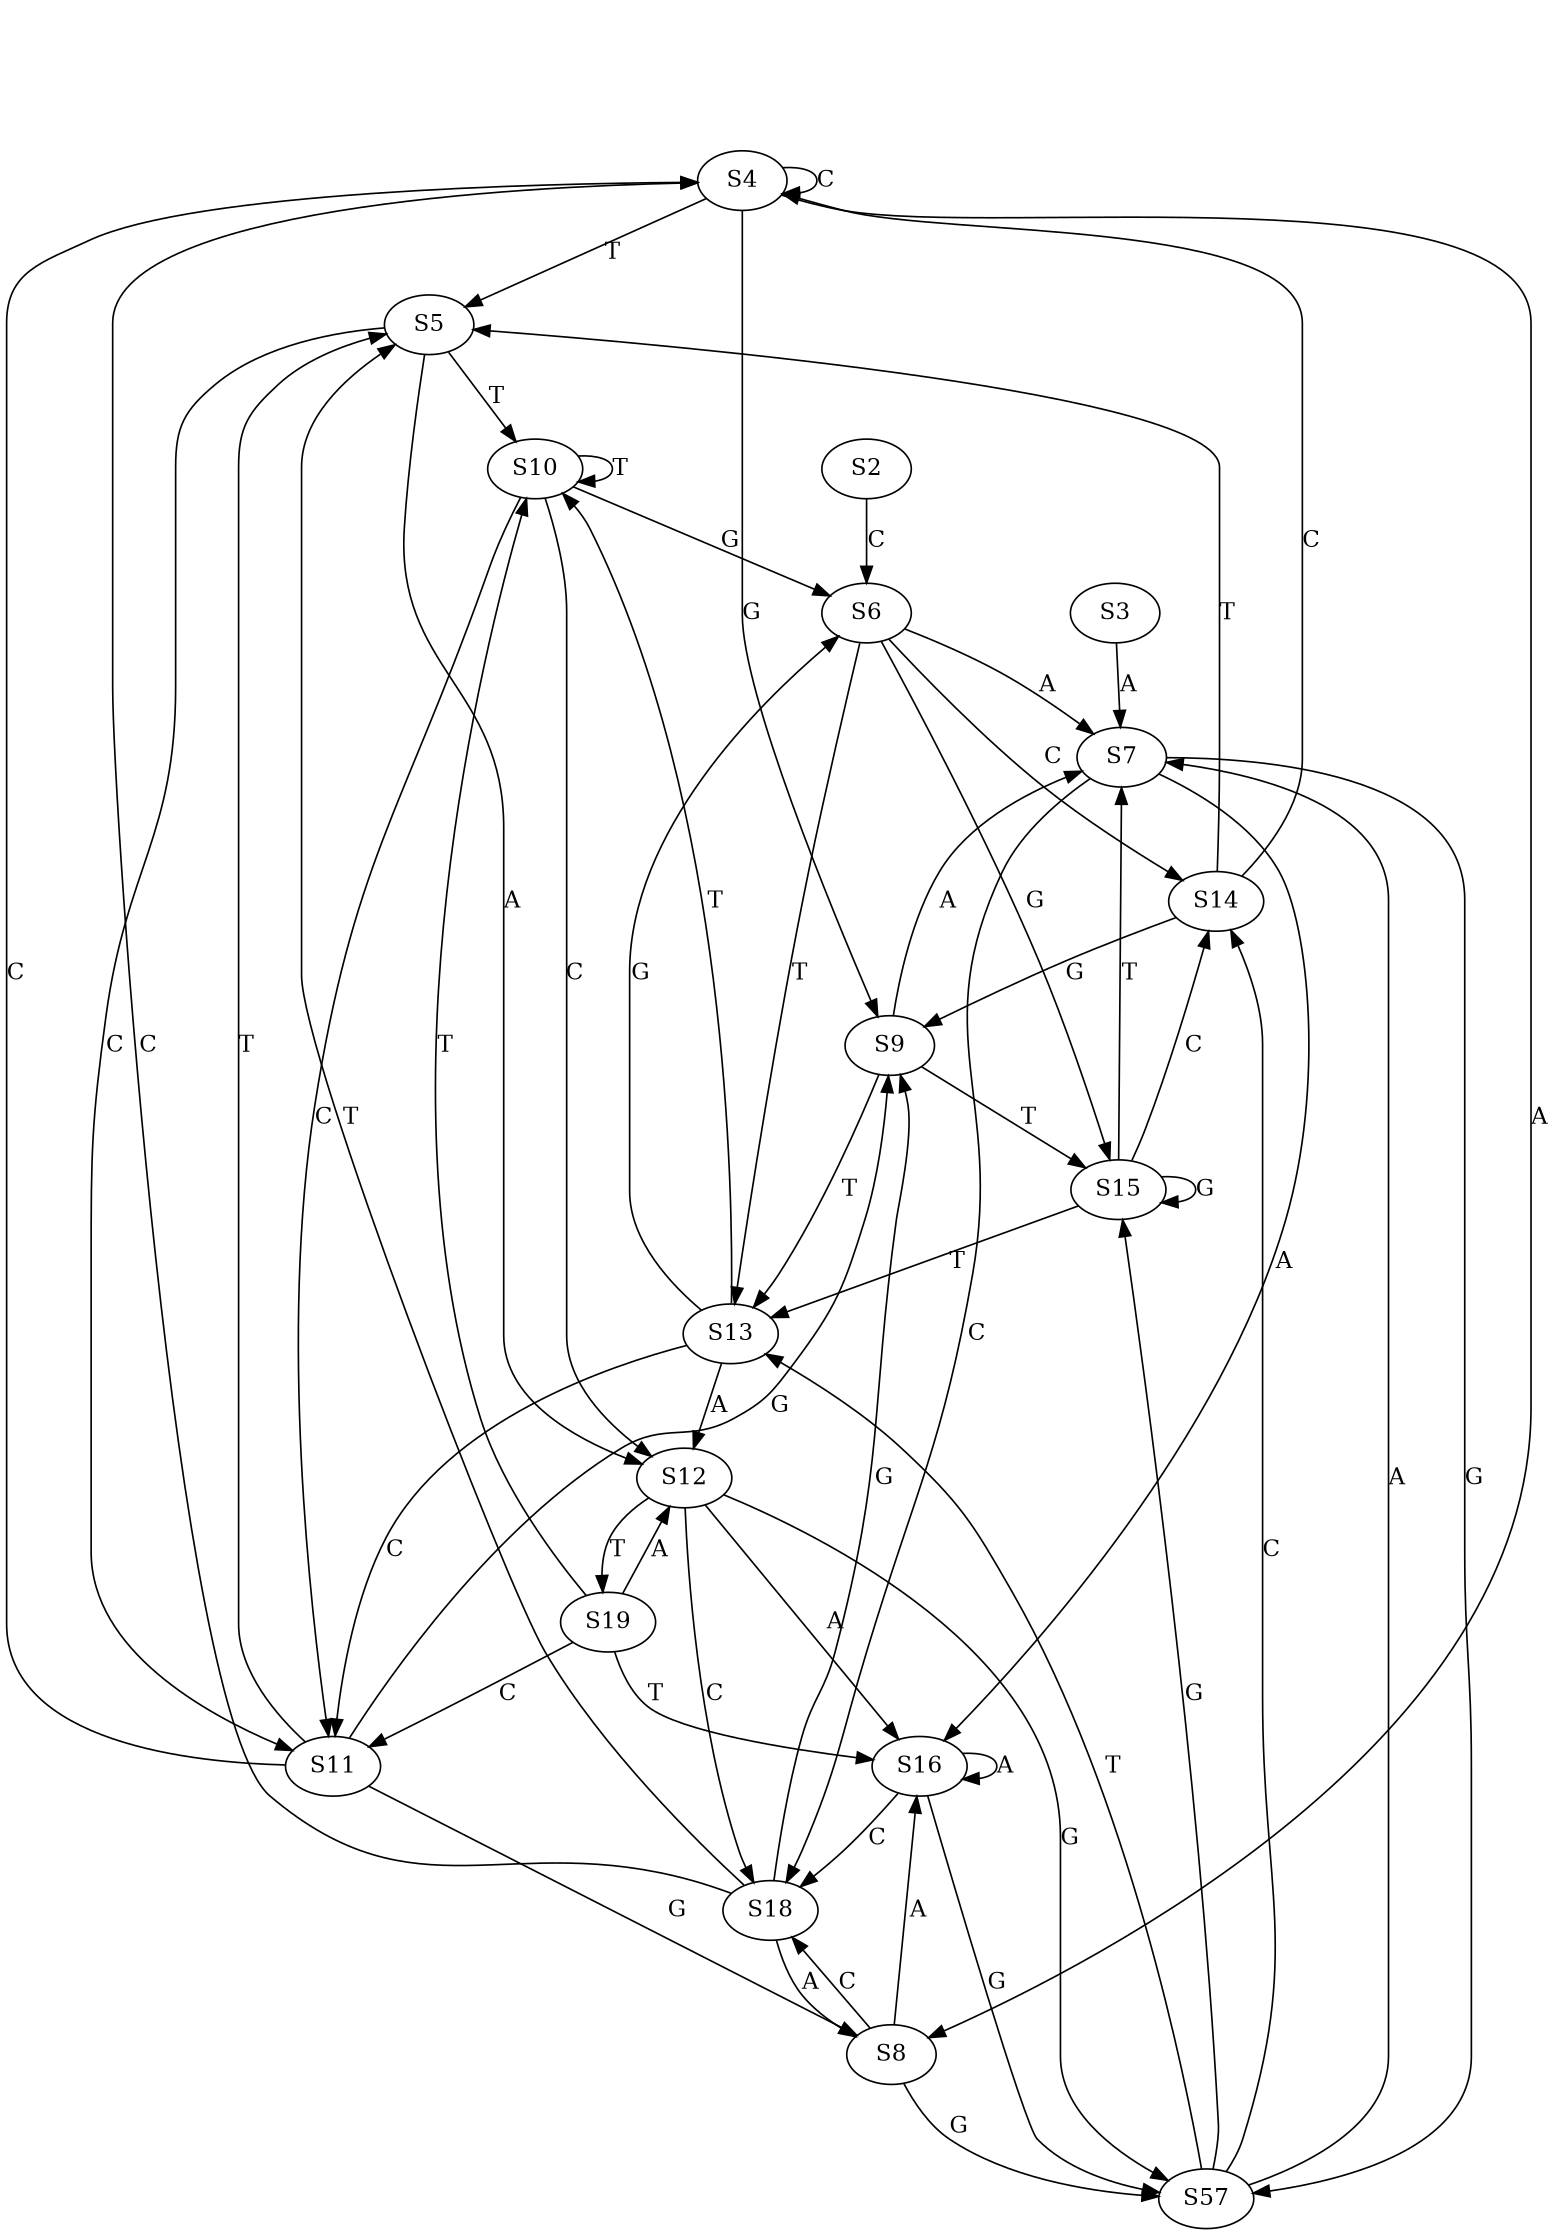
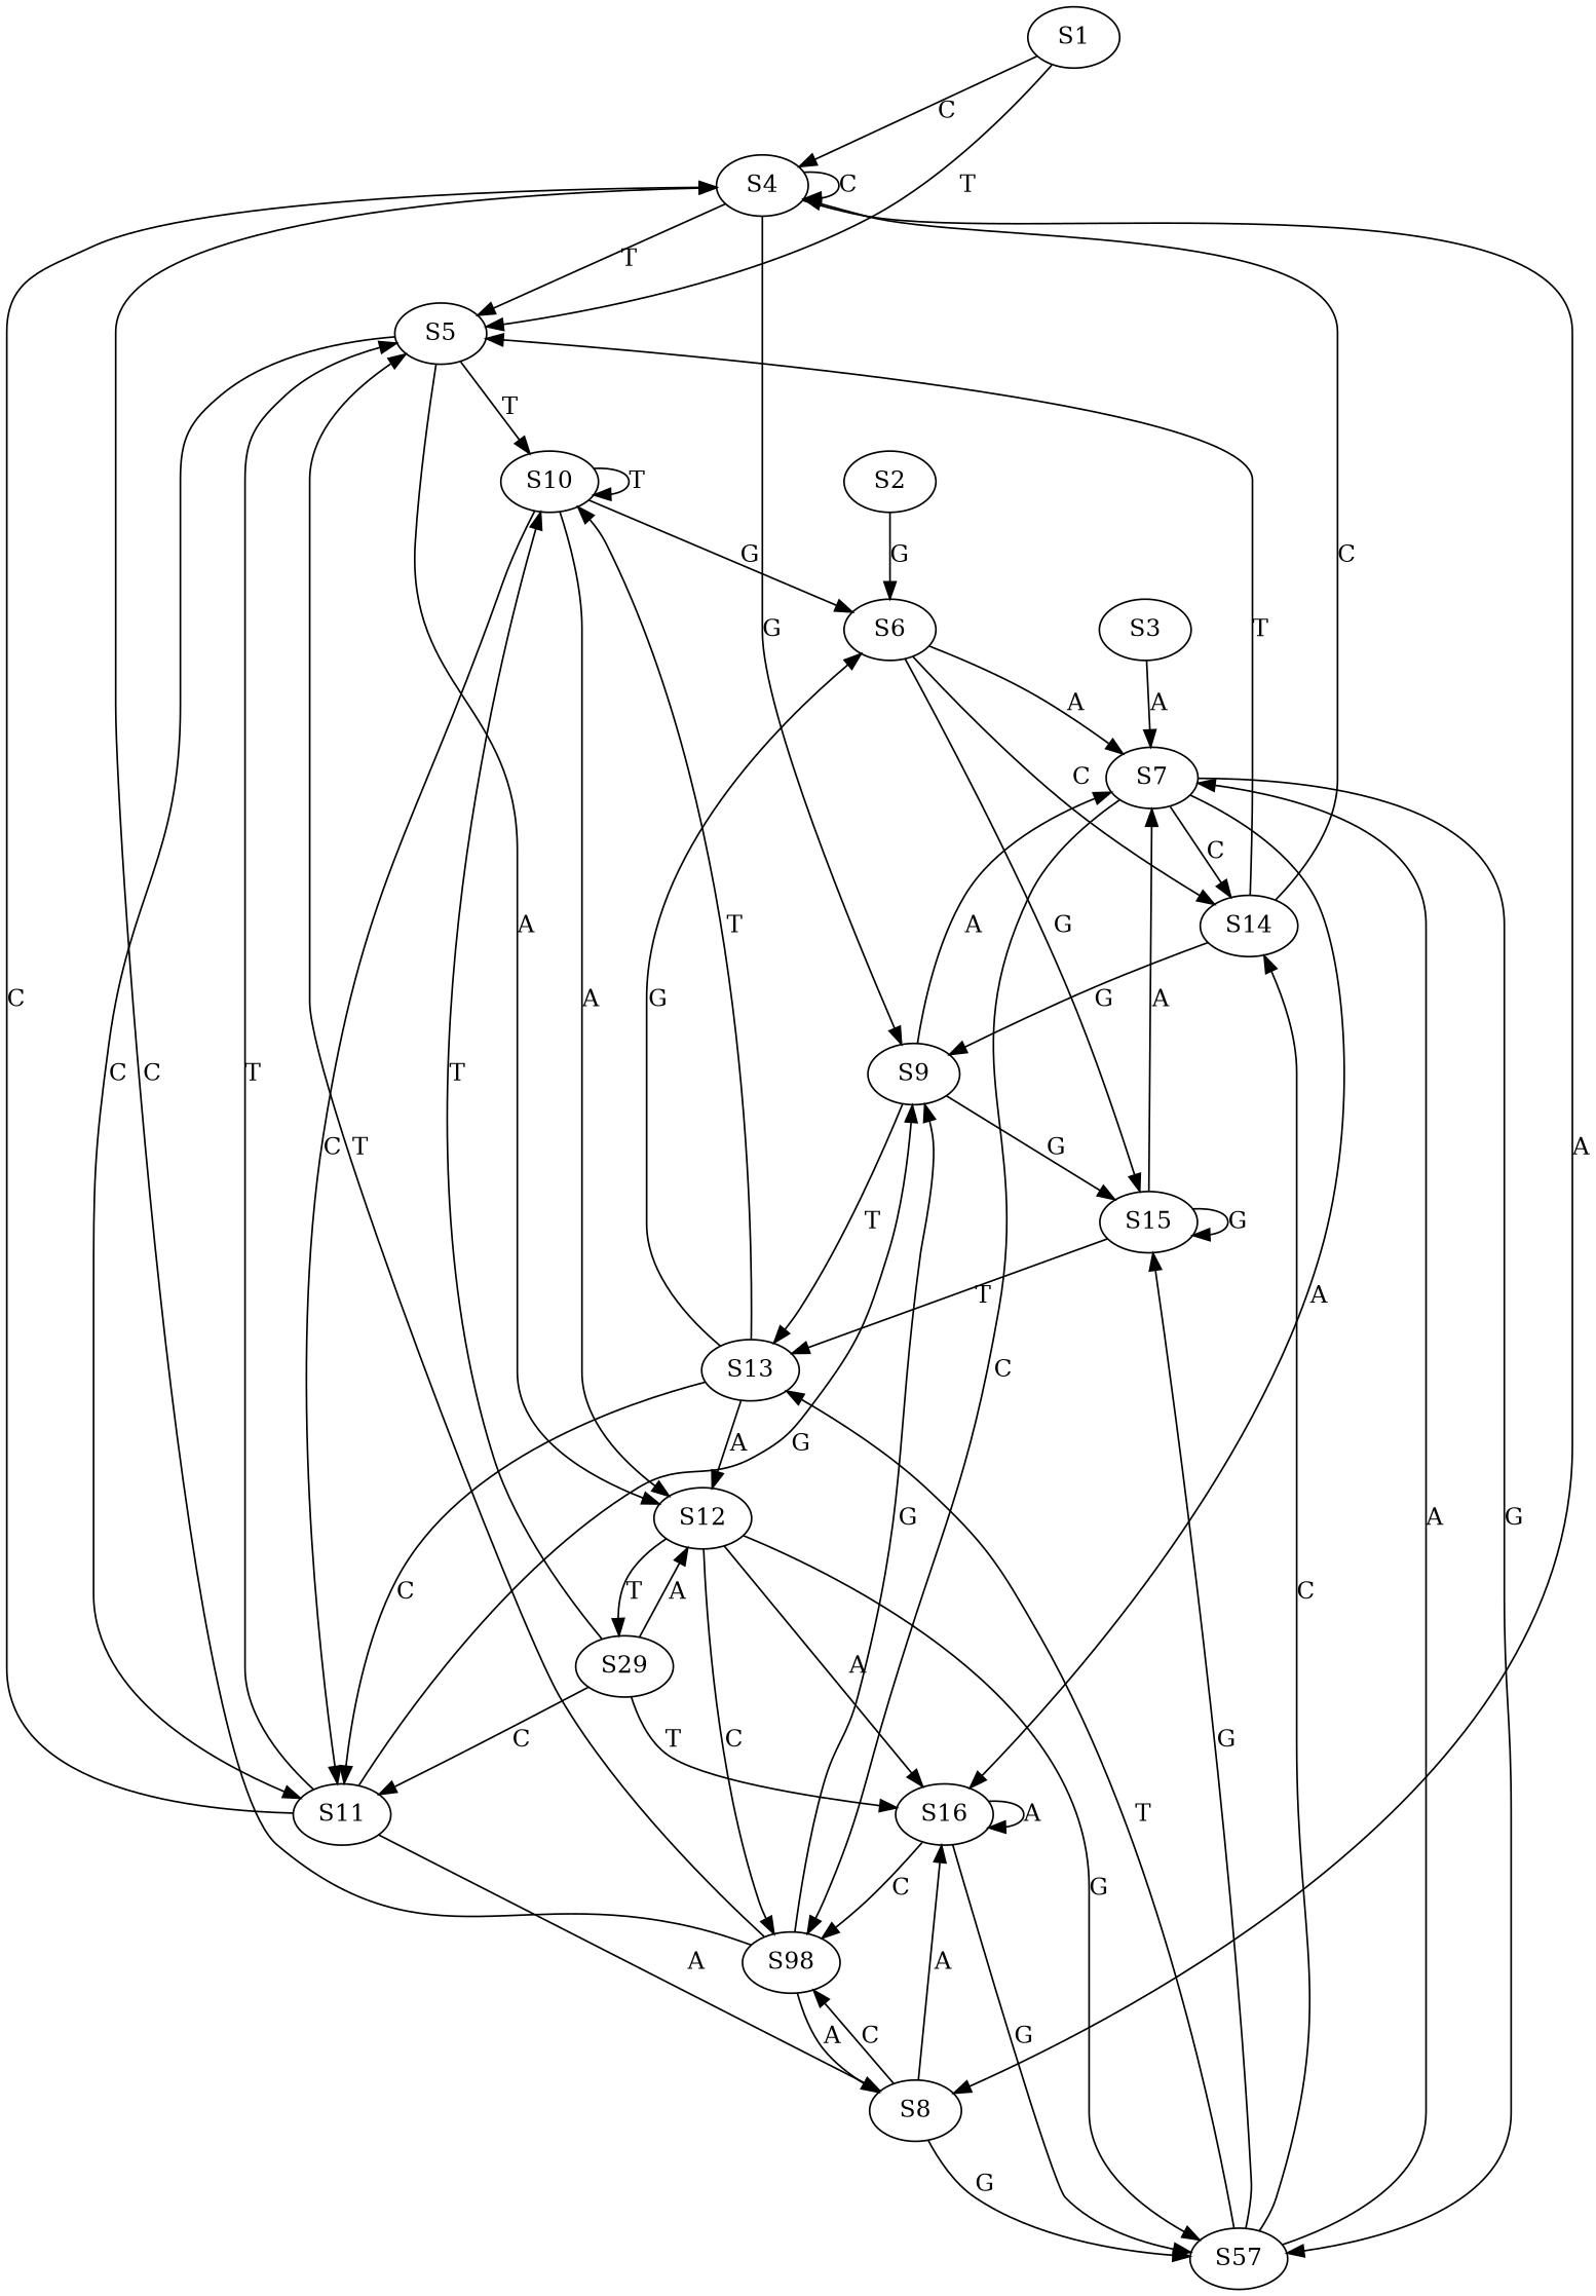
  strict digraph {
+   S1
    S4
    S5
    S2
    S6
    S3
    S7
    S8
    S9
    S10
    S11
    S12
    S13
    S14
    S15
    S16
    n17 [label=S57]
-   S18
-   S19
+   S18 [label=S98]
+   S19 [label=S29]
+   S1 -> S4 [label=C]
+   S1 -> S5 [label=T]
    S4 -> S4 [label=C]
    S4 -> S5 [label=T]
    S4 -> S8 [label=A]
    S4 -> S9 [label=G]
    S5 -> S10 [label=T]
    S5 -> S11 [label=C]
    S5 -> S12 [label=A]
-   S2 -> S6 [label=C]
+   S2 -> S6 [label=G]
    S6 -> S7 [label=A]
-   S6 -> S13 [label=T]
    S6 -> S14 [label=C]
    S6 -> S15 [label=G]
    S3 -> S7 [label=A]
    S7 -> S16 [label=A]
    S7 -> n17 [label=G]
    S7 -> S18 [label=C]
    S8 -> S16 [label=A]
    S8 -> n17 [label=G]
    S8 -> S18 [label=C]
    S9 -> S7 [label=A]
    S9 -> S13 [label=T]
-   S9 -> S15 [label=T]
+   S9 -> S15 [label=G]
    S10 -> S6 [label=G]
    S10 -> S10 [label=T]
    S10 -> S11 [label=C]
-   S10 -> S12 [label=C]
+   S10 -> S12 [label=A]
    S11 -> S4 [label=C]
    S11 -> S5 [label=T]
-   S11 -> S8 [label=G]
+   S11 -> S8 [label=A]
    S11 -> S9 [label=G]
    S12 -> S16 [label=A]
    S12 -> n17 [label=G]
    S12 -> S18 [label=C]
    S12 -> S19 [label=T]
    S13 -> S6 [label=G]
    S13 -> S10 [label=T]
    S13 -> S11 [label=C]
    S13 -> S12 [label=A]
    S14 -> S4 [label=C]
    S14 -> S5 [label=T]
    S14 -> S9 [label=G]
-   S15 -> S7 [label=T]
+   S15 -> S7 [label=A]
    S15 -> S13 [label=T]
-   S15 -> S14 [label=C]
+   S7 -> S14 [label=C]
    S15 -> S15 [label=G]
    S16 -> S16 [label=A]
    S16 -> n17 [label=G]
    S16 -> S18 [label=C]
    n17 -> S7 [label=A]
    n17 -> S13 [label=T]
    n17 -> S14 [label=C]
    n17 -> S15 [label=G]
    S18 -> S4 [label=C]
    S18 -> S5 [label=T]
    S18 -> S8 [label=A]
    S18 -> S9 [label=G]
    S19 -> S10 [label=T]
    S19 -> S11 [label=C]
    S19 -> S12 [label=A]
    S19 -> S16 [label=T]
  }
